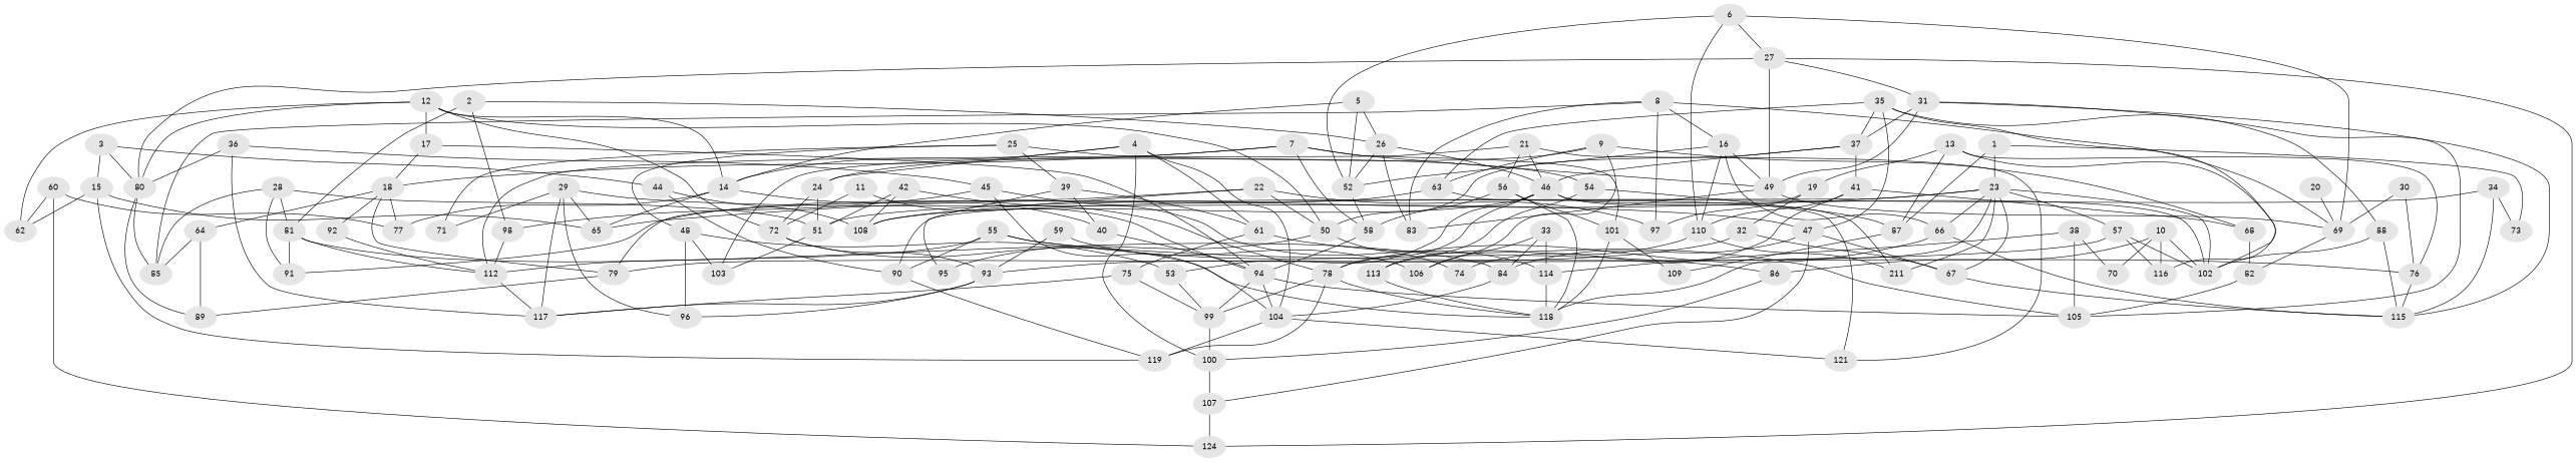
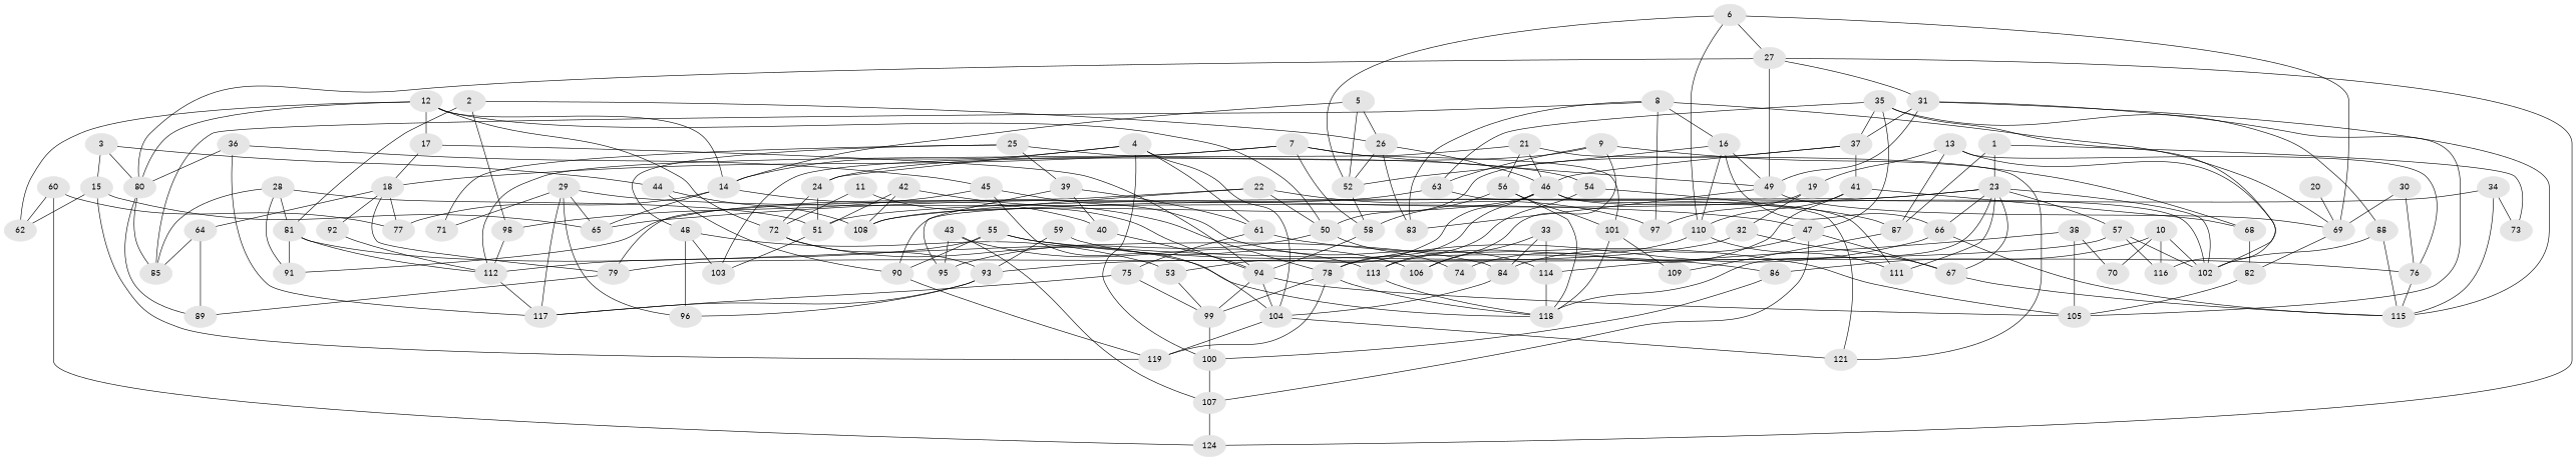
  graph {
    fontname=Lato
    node [color=gray90 fontname=Lato style=filled]
    edge [fontname=Lato]
    1
    23
    73
    87
    102
    65
    66
    57
    67
    90
-   111 [label=211]
+   111
    118
    109
    2
    26
    81
    98
    52
    83
    46
    112
    91
    84
    3
    15
    44
    80
    62
    119
    108
    85
    89
    4
    14
    24
    61
    100
    104
    40
    77
    72
    51
    105
    75
    107
    121
    5
    58
    6
    27
    69
    110
    49
    31
    n55 [label=124]
    82
    113
    7
    18
    101
    64
    79
    92
    94
    117
    8
    97
    16
    9
    63
    68
    106
    10
    70
    86
    116
    11
    93
    99
    12
    17
    50
    95
    74
    13
    19
    76
    32
    115
    78
    20
    21
    56
    103
    53
    22
    25
    39
    48
    54
    71
    96
    37
    28
    29
    47
    30
    41
    33
    114
    34
    35
    88
    36
    45
    38
    42
+   43
    55
    59
    60
    1 -- 23
    1 -- 73
    1 -- 87
    23 -- 102
    23 -- 65
    23 -- 66
    23 -- 57
    23 -- 67
    23 -- 90
    23 -- 111
    23 -- 118
    87 -- 109
    66 -- 115
    66 -- 78
    57 -- 102
    57 -- 79
    57 -- 116
    67 -- 115
    90 -- 119
    2 -- 26
    2 -- 81
    2 -- 98
    26 -- 52
    26 -- 83
    26 -- 46
    81 -- 112
    81 -- 91
    81 -- 84
    98 -- 112
    52 -- 58
    46 -- 102
    46 -- 111
    46 -- 108
    46 -- 78
    46 -- 53
    112 -- 117
    84 -- 104
    3 -- 15
    3 -- 44
    3 -- 80
    15 -- 65
    15 -- 62
    15 -- 119
    44 -- 90
    44 -- 108
    80 -- 85
    80 -- 89
    4 -- 14
    4 -- 24
    4 -- 61
    4 -- 100
    4 -- 104
    14 -- 65
    14 -- 40
    14 -- 77
    24 -- 72
    24 -- 51
    61 -- 105
    61 -- 75
    100 -- 107
    104 -- 119
    104 -- 121
    40 -- 94
    72 -- 118
    72 -- 93
    51 -- 103
    75 -- 117
    75 -- 99
    107 -- n55
    5 -- 26
    5 -- 52
    5 -- 14
    58 -- 94
    6 -- 52
    6 -- 27
    6 -- 69
    6 -- 110
    27 -- 80
    27 -- 49
    27 -- 31
    27 -- n55
    69 -- 82
    110 -- 111
    110 -- 113
    49 -- 83
    49 -- 69
    31 -- 105
    31 -- 49
    31 -- 115
    31 -- 37
    82 -- 105
    113 -- 118
    7 -- 112
    7 -- 58
    7 -- 49
    7 -- 18
    7 -- 101
    18 -- 77
    18 -- 64
    18 -- 79
    18 -- 92
    101 -- 118
    101 -- 109
    64 -- 85
    64 -- 89
    79 -- 89
    92 -- 112
    94 -- 104
    94 -- 105
    94 -- 99
    8 -- 83
    8 -- 85
    8 -- 69
    8 -- 97
    8 -- 16
    16 -- 66
    16 -- 52
    16 -- 110
    16 -- 49
    9 -- 24
    9 -- 63
    9 -- 68
    9 -- 106
    63 -- 91
    63 -- 121
    68 -- 82
    10 -- 102
    10 -- 70
    10 -- 86
    10 -- 116
    86 -- 100
    11 -- 72
    11 -- 94
    93 -- 117
    93 -- 96
    99 -- 100
    12 -- 80
    12 -- 62
    12 -- 14
    12 -- 72
    12 -- 17
    12 -- 50
    17 -- 18
    17 -- 94
    50 -- 95
    50 -- 74
    13 -- 87
    13 -- 102
    13 -- 19
    13 -- 76
    19 -- 97
    19 -- 32
    76 -- 115
    32 -- 67
    32 -- 93
    78 -- 118
    78 -- 119
    78 -- 99
    20 -- 69
    21 -- 46
    21 -- 121
    21 -- 56
    21 -- 103
    56 -- 118
    56 -- 58
    56 -- 101
    53 -- 99
    22 -- 108
    22 -- 79
    22 -- 97
    22 -- 50
    25 -- 39
    25 -- 48
    25 -- 54
    25 -- 71
    39 -- 61
    39 -- 40
    39 -- 95
    48 -- 103
    48 -- 53
    48 -- 96
    54 -- 87
    54 -- 113
    37 -- 46
    37 -- 50
    37 -- 41
    28 -- 81
    28 -- 91
    28 -- 85
    28 -- 51
    29 -- 65
    29 -- 117
    29 -- 71
    29 -- 96
    29 -- 47
    47 -- 67
    47 -- 84
    47 -- 107
    30 -- 69
    30 -- 76
    41 -- 110
    41 -- 68
    41 -- 74
    33 -- 84
    33 -- 106
    33 -- 114
    114 -- 118
    34 -- 73
    34 -- 51
    34 -- 115
    35 -- 63
    35 -- 116
    35 -- 37
    35 -- 47
    35 -- 88
    88 -- 102
    88 -- 115
    36 -- 80
    36 -- 117
    36 -- 45
    45 -- 98
    45 -- 104
    45 -- 114
    38 -- 105
    38 -- 70
    38 -- 114
    42 -- 108
    42 -- 51
    42 -- 78
+   43 -- 107
+   43 -- 113
+   43 -- 95
    55 -- 90
    55 -- 112
    55 -- 86
    55 -- 76
    59 -- 106
    59 -- 93
    60 -- 62
    60 -- 77
    60 -- n55
  }
